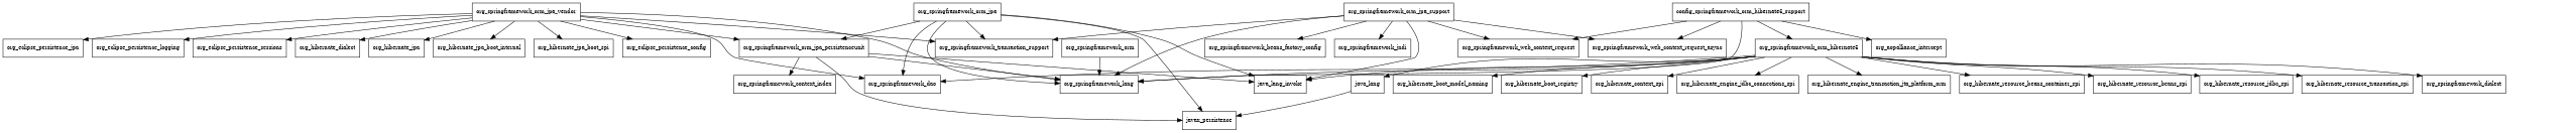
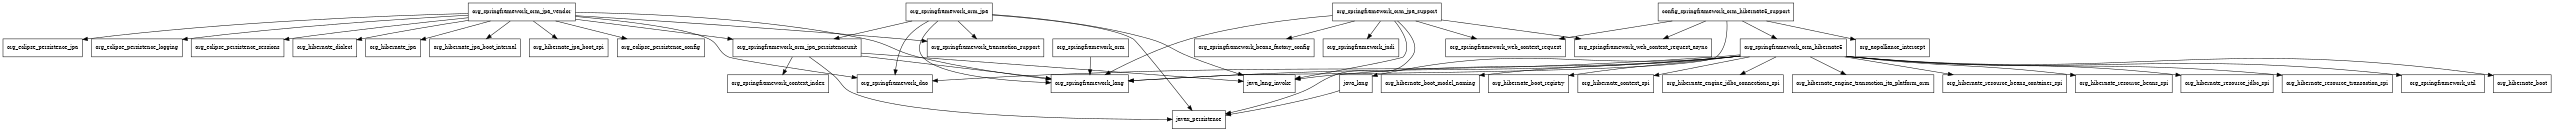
  digraph {
    node [fontsize=10.0 shape=box]
    org_springframework_orm
    org_springframework_lang
    org_springframework_orm_hibernate5
    java_lang
    java_lang_invoke
+   org_hibernate_boot
    org_hibernate_boot_model_naming
    org_hibernate_boot_registry
    org_hibernate_context_spi
    org_hibernate_engine_jdbc_connections_spi
    n11 [label=org_hibernate_engine_transaction_jta_platform_orm]
    org_hibernate_resource_beans_container_spi
    org_hibernate_resource_beans_spi
    org_hibernate_resource_jdbc_spi
    org_hibernate_resource_transaction_spi
    org_springframework_dao
-   org_springframework_util [label=org_springframework_dialect]
+   org_springframework_util
    javax_persistence
    n19 [label=config_springframework_orm_hibernate5_support]
    org_aopalliance_intercept
    org_springframework_web_context_request
    org_springframework_web_context_request_async
    org_springframework_orm_jpa
    org_springframework_orm_jpa_persistenceunit
    org_springframework_transaction_support
    org_springframework_context_index
    org_springframework_orm_jpa_support
    org_springframework_beans_factory_config
    org_springframework_jndi
    org_springframework_orm_jpa_vendor
    org_eclipse_persistence_config
    org_eclipse_persistence_jpa
    org_eclipse_persistence_logging
    org_eclipse_persistence_sessions
    org_hibernate_dialect
    org_hibernate_jpa
    org_hibernate_jpa_boot_internal
    org_hibernate_jpa_boot_spi
    org_springframework_orm -> org_springframework_lang
    org_springframework_orm_hibernate5 -> org_springframework_lang
    org_springframework_orm_hibernate5 -> java_lang
    org_springframework_orm_hibernate5 -> java_lang_invoke
+   org_springframework_orm_hibernate5 -> org_hibernate_boot
    org_springframework_orm_hibernate5 -> org_hibernate_boot_model_naming
    org_springframework_orm_hibernate5 -> org_hibernate_boot_registry
    org_springframework_orm_hibernate5 -> org_hibernate_context_spi
    org_springframework_orm_hibernate5 -> org_hibernate_engine_jdbc_connections_spi
    org_springframework_orm_hibernate5 -> n11
    org_springframework_orm_hibernate5 -> org_hibernate_resource_beans_container_spi
    org_springframework_orm_hibernate5 -> org_hibernate_resource_beans_spi
    org_springframework_orm_hibernate5 -> org_hibernate_resource_jdbc_spi
    org_springframework_orm_hibernate5 -> org_hibernate_resource_transaction_spi
    org_springframework_orm_hibernate5 -> org_springframework_dao
    org_springframework_orm_hibernate5 -> org_springframework_util
    java_lang -> javax_persistence
    n19 -> org_springframework_lang
    n19 -> org_springframework_orm_hibernate5
    n19 -> org_aopalliance_intercept
    n19 -> org_springframework_web_context_request
    n19 -> org_springframework_web_context_request_async
    org_springframework_orm_jpa -> org_springframework_lang
    org_springframework_orm_jpa -> java_lang_invoke
    org_springframework_orm_jpa -> org_springframework_dao
    org_springframework_orm_jpa -> javax_persistence
    org_springframework_orm_jpa -> org_springframework_orm_jpa_persistenceunit
    org_springframework_orm_jpa -> org_springframework_transaction_support
    org_springframework_orm_jpa_persistenceunit -> org_springframework_lang
    org_springframework_orm_jpa_persistenceunit -> java_lang_invoke
    org_springframework_orm_jpa_persistenceunit -> javax_persistence
    org_springframework_orm_jpa_persistenceunit -> org_springframework_context_index
    org_springframework_orm_jpa_support -> org_springframework_lang
    org_springframework_orm_jpa_support -> java_lang_invoke
-   org_springframework_orm_jpa_support -> org_springframework_transaction_support
+   org_springframework_orm_jpa_support -> javax_persistence
    org_springframework_orm_jpa_support -> org_springframework_web_context_request
    org_springframework_orm_jpa_support -> org_springframework_web_context_request_async
    org_springframework_orm_jpa_support -> org_springframework_beans_factory_config
    org_springframework_orm_jpa_support -> org_springframework_jndi
    org_springframework_orm_jpa_vendor -> org_springframework_lang
    org_springframework_orm_jpa_vendor -> org_springframework_dao
    org_springframework_orm_jpa_vendor -> org_springframework_orm_jpa_persistenceunit
    org_springframework_orm_jpa_vendor -> org_springframework_transaction_support
    org_springframework_orm_jpa_vendor -> org_eclipse_persistence_config
    org_springframework_orm_jpa_vendor -> org_eclipse_persistence_jpa
    org_springframework_orm_jpa_vendor -> org_eclipse_persistence_logging
    org_springframework_orm_jpa_vendor -> org_eclipse_persistence_sessions
    org_springframework_orm_jpa_vendor -> org_hibernate_dialect
    org_springframework_orm_jpa_vendor -> org_hibernate_jpa
    org_springframework_orm_jpa_vendor -> org_hibernate_jpa_boot_internal
    org_springframework_orm_jpa_vendor -> org_hibernate_jpa_boot_spi
  }
